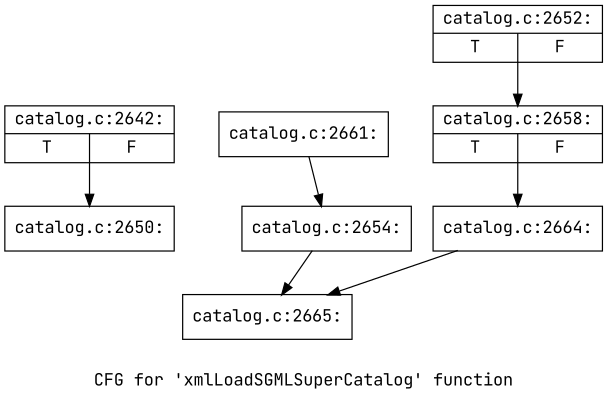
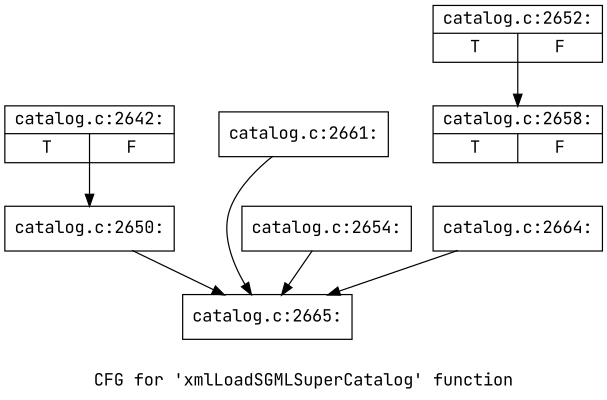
  digraph {
    fontname="JetBrains Mono"
    label="CFG for 'xmlLoadSGMLSuperCatalog' function"
    node [fontname="JetBrains Mono" shape=record]
    edge [fontname="JetBrains Mono"]
    n1 [label="{catalog.c:2642:|{<s0>T|<s1>F}}"]
    n2 [label="{catalog.c:2650:}"]
    n3 [label="{catalog.c:2665:}"]
    n4 [label="{catalog.c:2652:|{<s0>T|<s1>F}}"]
    n5 [label="{catalog.c:2658:|{<s0>T|<s1>F}}"]
    n6 [label="{catalog.c:2654:}"]
    n7 [label="{catalog.c:2664:}"]
    n8 [label="{catalog.c:2661:}"]
    n1 -> n2
+   n2 -> n3
    n4 -> n5
-   n5 -> n7
    n6 -> n3
    n7 -> n3
-   n8 -> n6
+   n8 -> n3
  }
